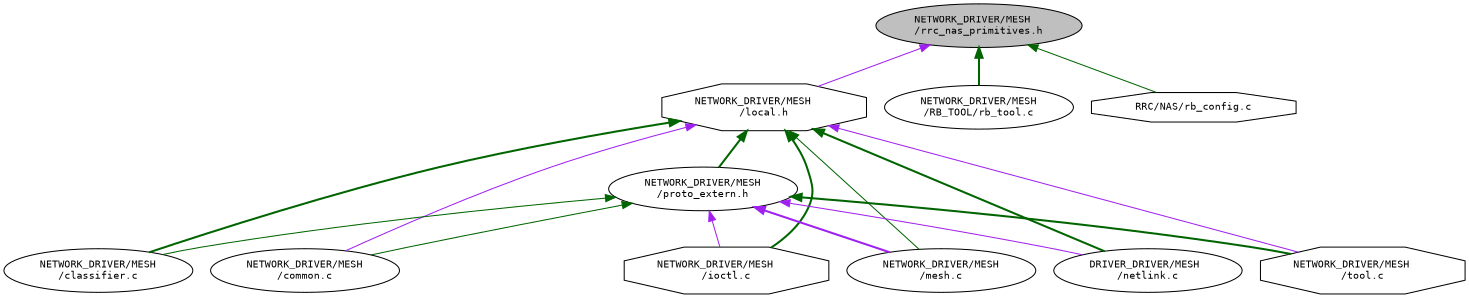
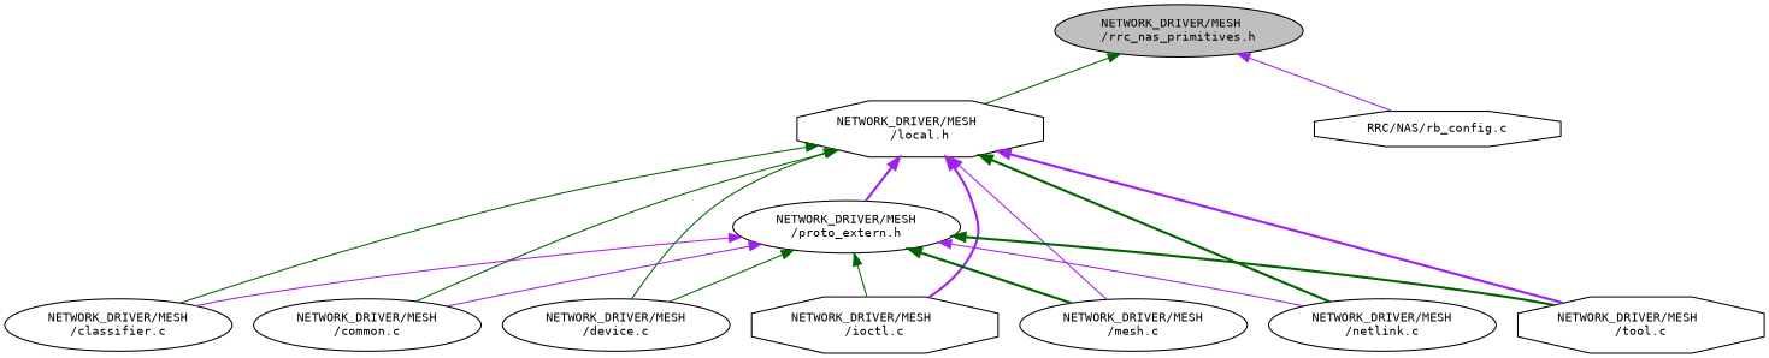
  digraph {
    fontname="DejaVu Sans Mono"
    node [color=black fillcolor=white fontname="DejaVu Sans Mono" fontsize=10 shape=ellipse style=filled]
    edge [color=darkgreen dir=back fontname="DejaVu Sans Mono" fontsize=10 labelfontname=Helvetica labelfontsize=10 style=solid]
    n1 [fillcolor=grey75 fontcolor=black height=0.2 label="NETWORK_DRIVER/MESH\l/rrc_nas_primitives.h" width=0.4]
    n2 [height=0.2 label="NETWORK_DRIVER/MESH\l/local.h" shape=octagon width=0.4]
-   n3 [height=0.2 label="NETWORK_DRIVER/MESH\l/RB_TOOL/rb_tool.c" width=0.4]
    n4 [height=0.2 label="RRC/NAS/rb_config.c" shape=octagon width=0.4]
    n5 [height=0.2 label="NETWORK_DRIVER/MESH\l/classifier.c" width=0.4]
    n6 [height=0.2 label="NETWORK_DRIVER/MESH\l/common.c" width=0.4]
+   n7 [height=0.2 label="NETWORK_DRIVER/MESH\l/device.c" width=0.4]
    n8 [height=0.2 label="NETWORK_DRIVER/MESH\l/ioctl.c" shape=octagon width=0.4]
    n9 [height=0.2 label="NETWORK_DRIVER/MESH\l/mesh.c" width=0.4]
-   n10 [height=0.2 label="DRIVER_DRIVER/MESH\l/netlink.c" width=0.4]
+   n10 [height=0.2 label="NETWORK_DRIVER/MESH\l/netlink.c" width=0.4]
    n11 [height=0.2 label="NETWORK_DRIVER/MESH\l/proto_extern.h" width=0.4]
    n12 [height=0.2 label="NETWORK_DRIVER/MESH\l/tool.c" shape=octagon width=0.4]
-   n1 -> n2 [color=purple]
-   n1 -> n3 [style=bold]
-   n1 -> n4
-   n2 -> n5 [style=bold]
-   n2 -> n6 [color=purple]
-   n2 -> n8 [style=bold]
-   n2 -> n9
+   n1 -> n2
+   n1 -> n4 [color=purple]
+   n2 -> n5
+   n2 -> n6
+   n2 -> n7
+   n2 -> n8 [color=purple style=bold]
+   n2 -> n9 [color=purple]
    n2 -> n10 [style=bold]
-   n2 -> n11 [style=bold]
-   n2 -> n12 [color=purple]
-   n11 -> n5
-   n11 -> n6
-   n11 -> n8 [color=purple]
-   n11 -> n9 [color=purple style=bold]
+   n2 -> n11 [color=purple style=bold]
+   n2 -> n12 [color=purple style=bold]
+   n11 -> n5 [color=purple]
+   n11 -> n6 [color=purple]
+   n11 -> n7
+   n11 -> n8
+   n11 -> n9 [style=bold]
    n11 -> n10 [color=purple]
    n11 -> n12 [style=bold]
  }
